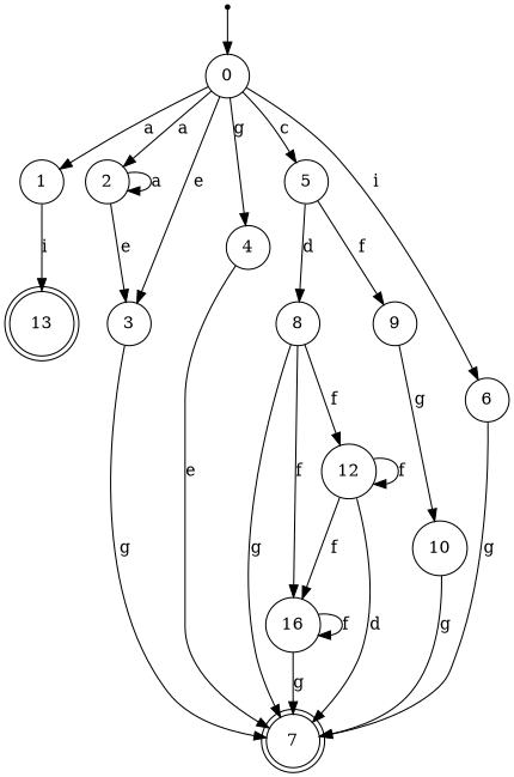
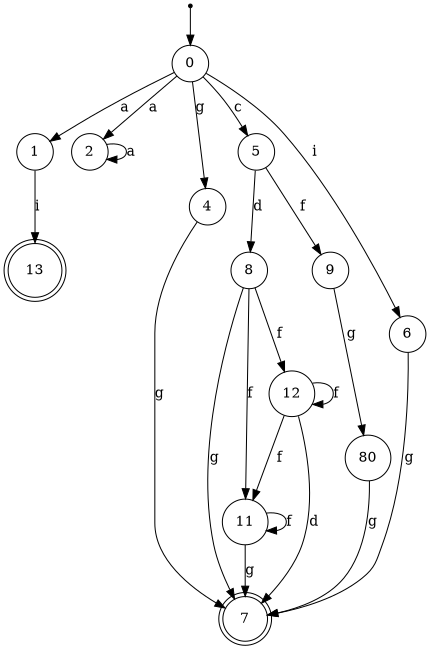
  digraph {
    rankdir=TB
    node [shape=circle]
    dummy0 [shape=point]
    0
    1
    2
-   3
    4
    5
    6
    13 [shape=doublecircle]
    7 [shape=doublecircle]
    8
    9
-   11 [label=16]
+   11
    12
-   10
+   10 [label=80]
    dummy0 -> 0
    0 -> 1 [label=a]
    0 -> 2 [label=a]
-   0 -> 3 [label=e]
    0 -> 4 [label=g]
    0 -> 5 [label=c]
    0 -> 6 [label=i]
    1 -> 13 [label=i]
    2 -> 2 [label=a]
-   2 -> 3 [label=e]
-   3 -> 7 [label=g]
-   4 -> 7 [label=e]
+   4 -> 7 [label=g]
    5 -> 8 [label=d]
    5 -> 9 [label=f]
    6 -> 7 [label=g]
    8 -> 7 [label=g]
    8 -> 11 [label=f]
    8 -> 12 [label=f]
    9 -> 10 [label=g]
    11 -> 7 [label=g]
    11 -> 11 [label=f]
    12 -> 7 [label=d]
    12 -> 11 [label=f]
    12 -> 12 [label=f]
    10 -> 7 [label=g]
  }
